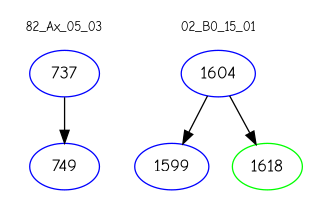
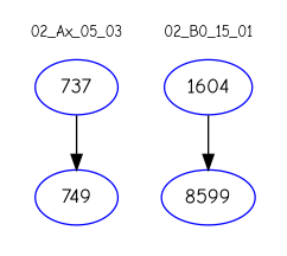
  digraph {
    fontname="Comic Neue"
    node [color=blue fontname="Comic Neue"]
    edge [color=black fontname="Comic Neue"]
    n1 [label=737]
    n2 [label=749]
    n3 [label=1604]
-   n4 [label=1599]
-   n5 [color=green label=1618]
+   n4 [label=8599]
    subgraph cluster_1 {
      color=white
      fontsize=10
-     label="82_Ax_05_03"
+     label="02_Ax_05_03"
      n1
      n2
    }
    subgraph cluster_2 {
      color=white
      fontsize=10
      label="02_B0_15_01"
      n3
      n4
-     n5
    }
    n1 -> n2
    n3 -> n4
-   n3 -> n5
  }
